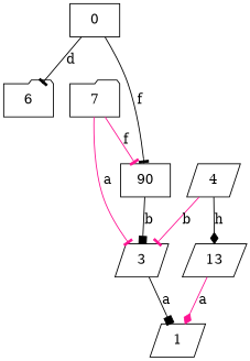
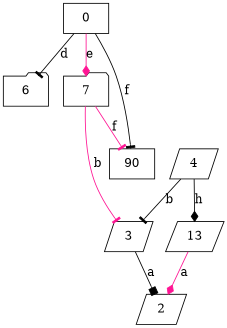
  strict digraph {
    node [shape=parallelogram]
    edge [arrowhead=tee color=black]
    0 [shape=box]
    6 [shape=folder]
    7 [shape=folder]
    n4 [label=90 shape=box]
    3
-   1
+   1 [label=2]
    4
    13
    0 -> 6 [label=d]
+   0 -> 7 [arrowhead=diamond color=deeppink label=e]
    0 -> n4 [label=f]
    7 -> n4 [color=deeppink label=f]
-   7 -> 3 [color=deeppink label=a]
-   n4 -> 3 [arrowhead=box label=b]
+   7 -> 3 [color=deeppink label=b]
    3 -> 1 [arrowhead=box label=a]
-   4 -> 3 [color=deeppink label=b]
+   4 -> 3 [label=b]
    4 -> 13 [arrowhead=diamond label=h]
    13 -> 1 [arrowhead=diamond color=deeppink label=a]
  }
